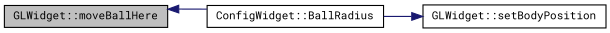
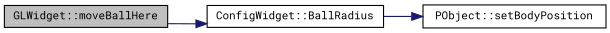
  digraph {
    fontname="Roboto Mono"
    rankdir=LR
    node [color=black fillcolor=white fontname="Roboto Mono" fontsize=10 shape=record style=filled]
    edge [color=midnightblue fontname="Roboto Mono" fontsize=10 labelfontname=Helvetica labelfontsize=10 style=solid]
    n1 [fillcolor=grey75 fontcolor=black height=0.2 label="GLWidget::moveBallHere" width=0.4]
    n2 [height=0.2 label="ConfigWidget::BallRadius" width=0.4]
-   n3 [height=0.2 label="GLWidget::setBodyPosition" width=0.4]
-   n2 -> n1
+   n3 [height=0.2 label="PObject::setBodyPosition" width=0.4]
+   n1 -> n2
    n2 -> n3
  }
